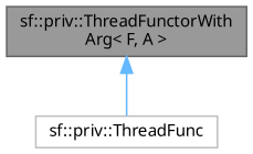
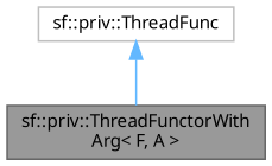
  digraph {
    fontname="Noto Sans"
    node [fontname="Noto Sans" fontsize=10 shape=box style=filled]
    n1 [color=gray40 fillcolor=grey60 fontcolor=black height=0.2 label="sf::priv::ThreadFunctorWith\lArg\< F, A \>" width=0.4]
    n2 [color=grey75 fillcolor=white height=0.2 label="sf::priv::ThreadFunc" width=0.4]
-   n1 -> n2 [color=steelblue1 dir=back fontname="Noto Sans" fontsize=10 labelfontname=Helvetica labelfontsize=10 style=solid]
+   n2 -> n1 [color=steelblue1 dir=back fontname="Noto Sans" fontsize=10 labelfontname=Helvetica labelfontsize=10 style=solid]
  }
